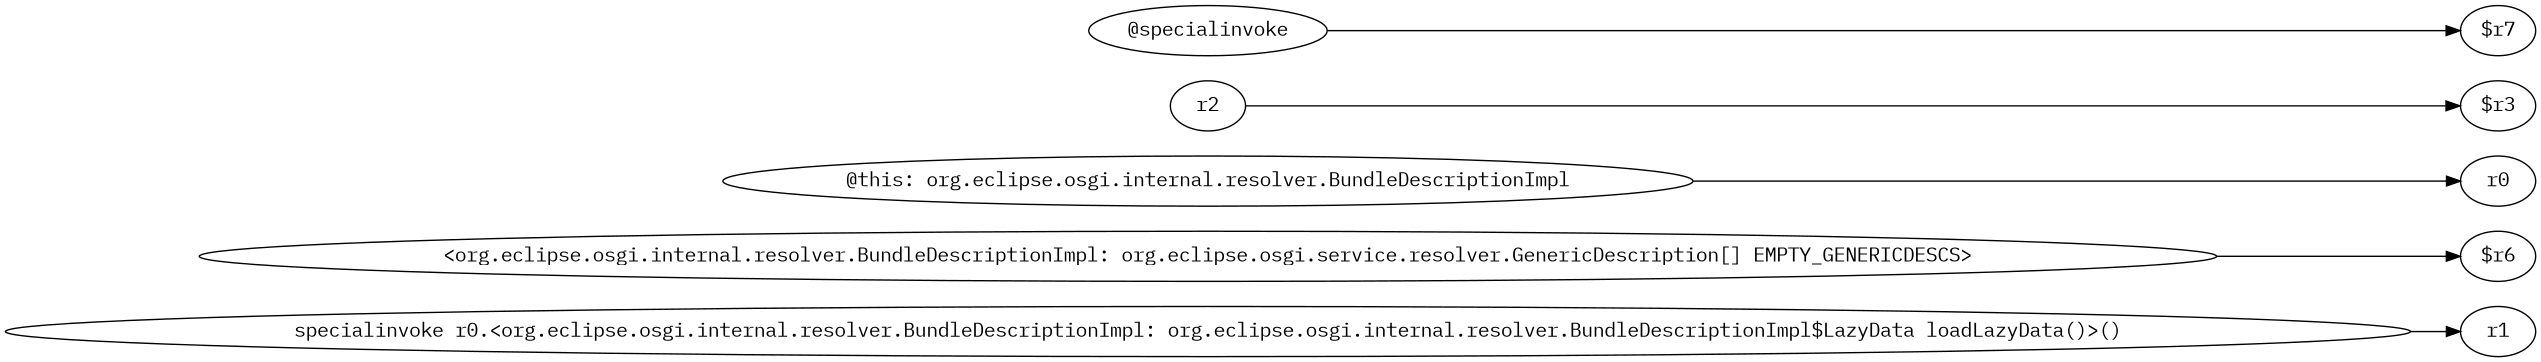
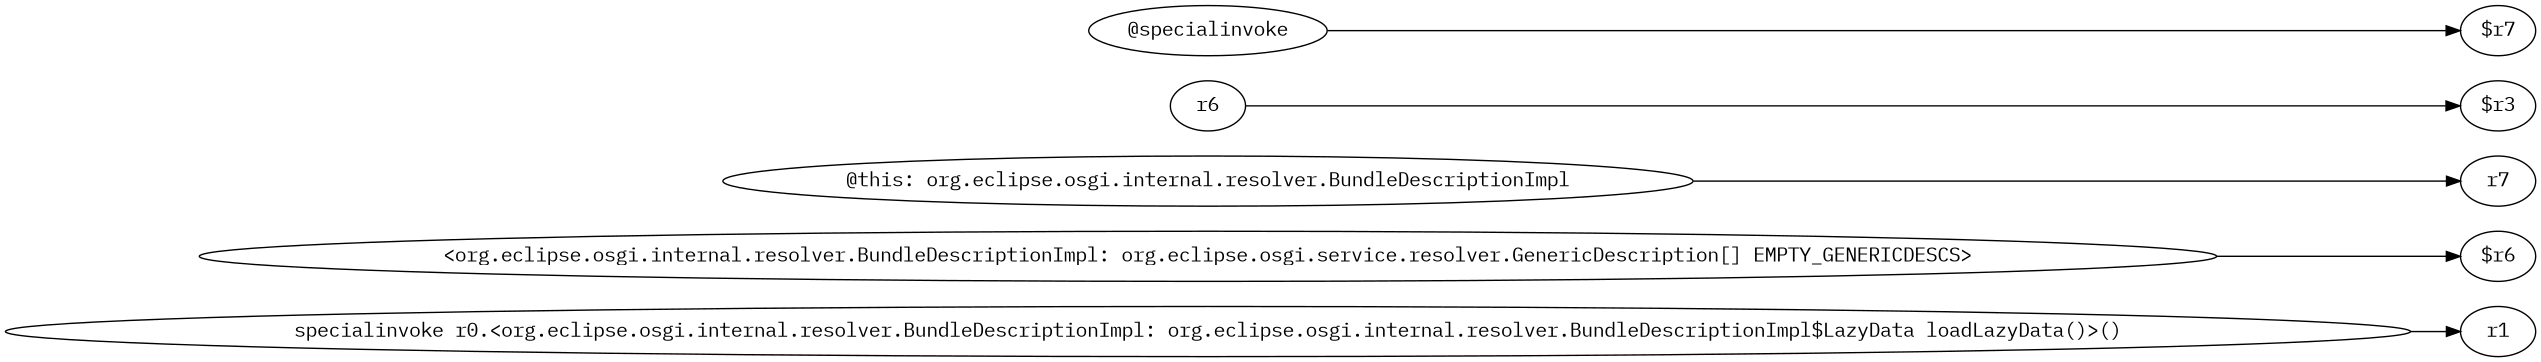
  digraph {
    fontname="IBM Plex Mono"
    rankdir=LR
    node [fontname="IBM Plex Mono"]
    edge [fontname="IBM Plex Mono"]
    n1 [label="specialinvoke r0.<org.eclipse.osgi.internal.resolver.BundleDescriptionImpl: org.eclipse.osgi.internal.resolver.BundleDescriptionImpl$LazyData loadLazyData()>()"]
    n2 [label=r1]
    n3 [label="<org.eclipse.osgi.internal.resolver.BundleDescriptionImpl: org.eclipse.osgi.service.resolver.GenericDescription[] EMPTY_GENERICDESCS>"]
    n4 [label="$r6"]
    n5 [label="@this: org.eclipse.osgi.internal.resolver.BundleDescriptionImpl"]
-   n6 [label=r0]
+   n6 [label=r7]
    n7 [label="$r3"]
-   n8 [label=r2]
+   n8 [label=r6]
    n9 [label="@specialinvoke"]
    n10 [label="$r7"]
    n1 -> n2
    n3 -> n4
    n5 -> n6
    n8 -> n7
    n9 -> n10
  }
